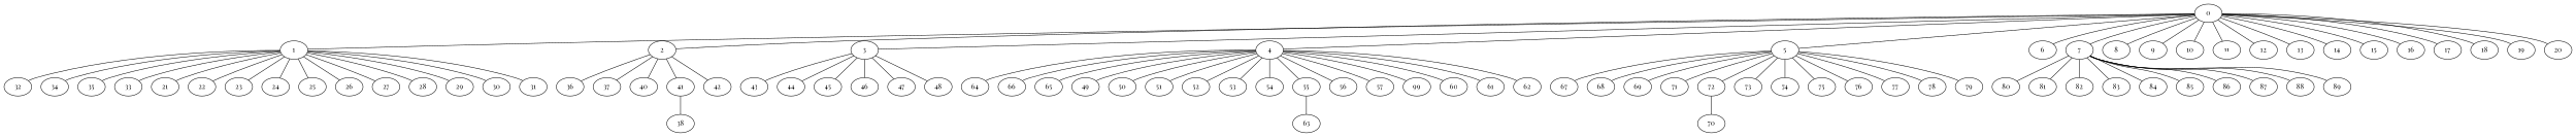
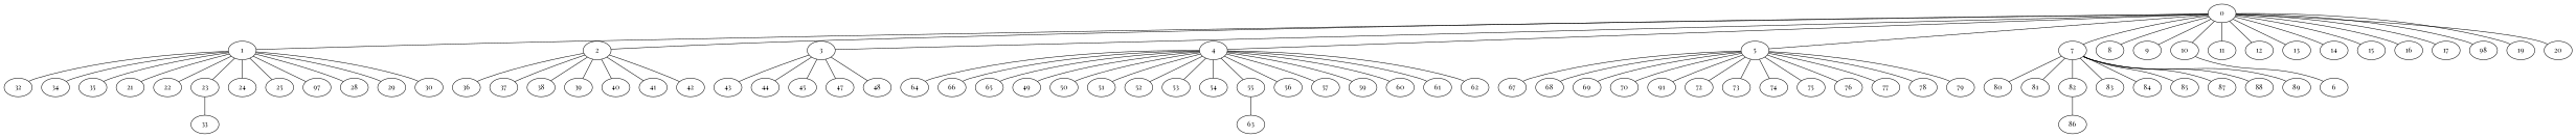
  graph {
    fontname="Playfair Display"
    node [fontname="Playfair Display"]
    edge [fontname="Playfair Display"]
    0
    1
    2
    3
    4
    5
    6
    7
    8
    9
    10
    11
    12
    13
    14
    15
    16
    17
-   18
+   18 [label=98]
    19
    20
    32
    34
    35
    33
    21
    22
    23
    24
    25
-   26
-   27
+   27 [label=97]
    28
    29
    30
-   31
    36
    37
    38
+   39
    40
    41
    42
    43
    44
    45
-   46
    47
    48
    64
    66
    65
    49
    50
    51
    52
    53
    54
    55
    56
    57
-   59 [label=99]
+   59
    60
    61
    62
    67
    68
    69
    70
-   71
+   71 [label=91]
    72
    73
    74
    75
    76
    77
    78
    79
    80
    81
    82
    83
    84
    85
    86
    87
    88
    89
    63
    0 -- 1
    0 -- 2
    0 -- 3
    0 -- 4
    0 -- 5
-   0 -- 6
+   10 -- 6
    0 -- 7
    0 -- 8
    0 -- 9
    0 -- 10
    0 -- 11
    0 -- 12
    0 -- 13
    0 -- 14
    0 -- 15
    0 -- 16
    0 -- 17
    0 -- 18
    0 -- 19
    0 -- 20
    1 -- 32
    1 -- 34
    1 -- 35
-   1 -- 33
+   23 -- 33
    1 -- 21
    1 -- 22
    1 -- 23
    1 -- 24
    1 -- 25
-   1 -- 26
    1 -- 27
    1 -- 28
    1 -- 29
    1 -- 30
-   1 -- 31
    2 -- 36
    2 -- 37
-   41 -- 38
+   2 -- 38
+   2 -- 39
    2 -- 40
    2 -- 41
    2 -- 42
    3 -- 43
    3 -- 44
    3 -- 45
-   3 -- 46
    3 -- 47
    3 -- 48
    4 -- 64
    4 -- 66
    4 -- 65
    4 -- 49
    4 -- 50
    4 -- 51
    4 -- 52
    4 -- 53
    4 -- 54
    4 -- 55
    4 -- 56
    4 -- 57
    4 -- 59
    4 -- 60
    4 -- 61
    4 -- 62
    5 -- 67
    5 -- 68
    5 -- 69
-   72 -- 70
+   5 -- 70
    5 -- 71
    5 -- 72
    5 -- 73
    5 -- 74
    5 -- 75
    5 -- 76
    5 -- 77
    5 -- 78
    5 -- 79
    7 -- 80
    7 -- 81
    7 -- 82
    7 -- 83
    7 -- 84
    7 -- 85
-   7 -- 86
+   82 -- 86
    7 -- 87
    7 -- 88
    7 -- 89
    55 -- 63
  }
